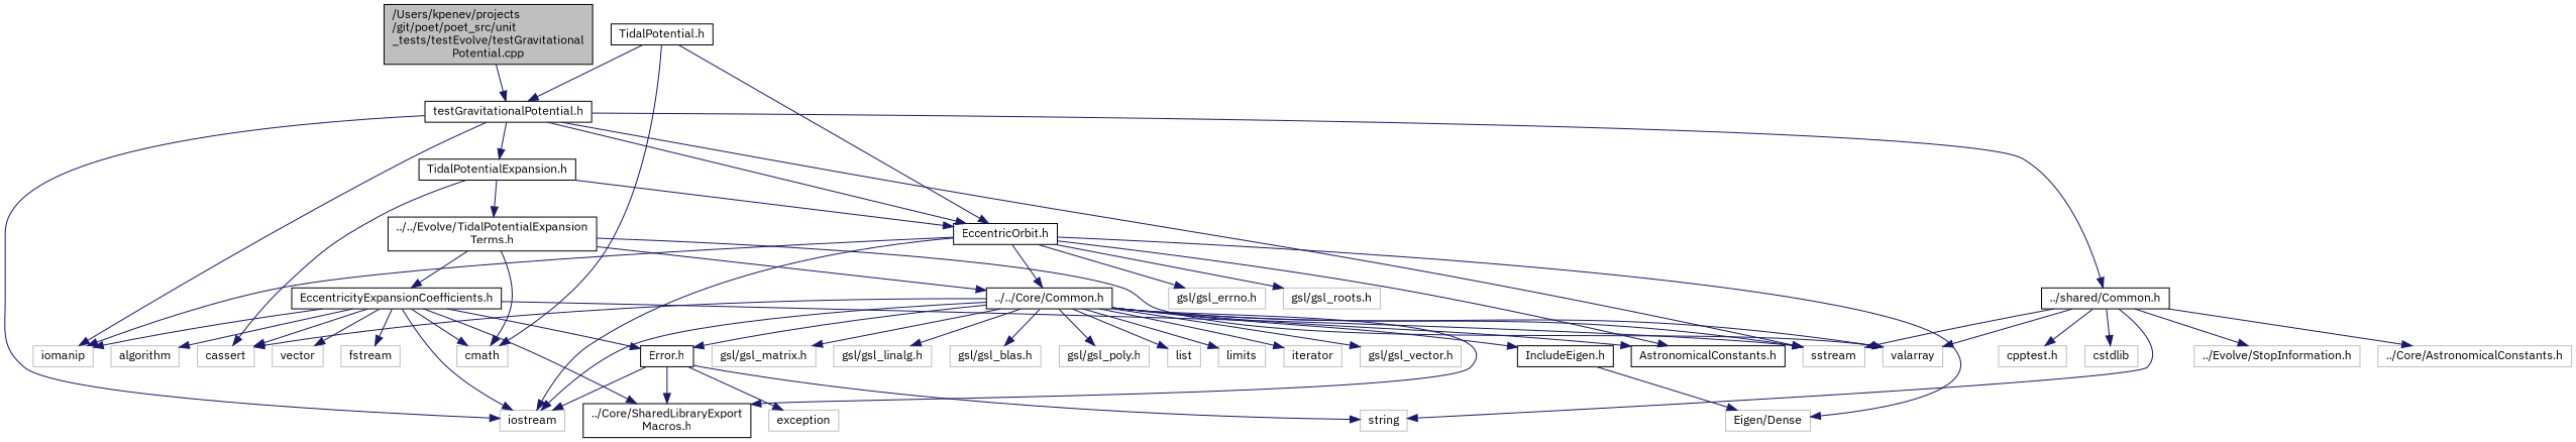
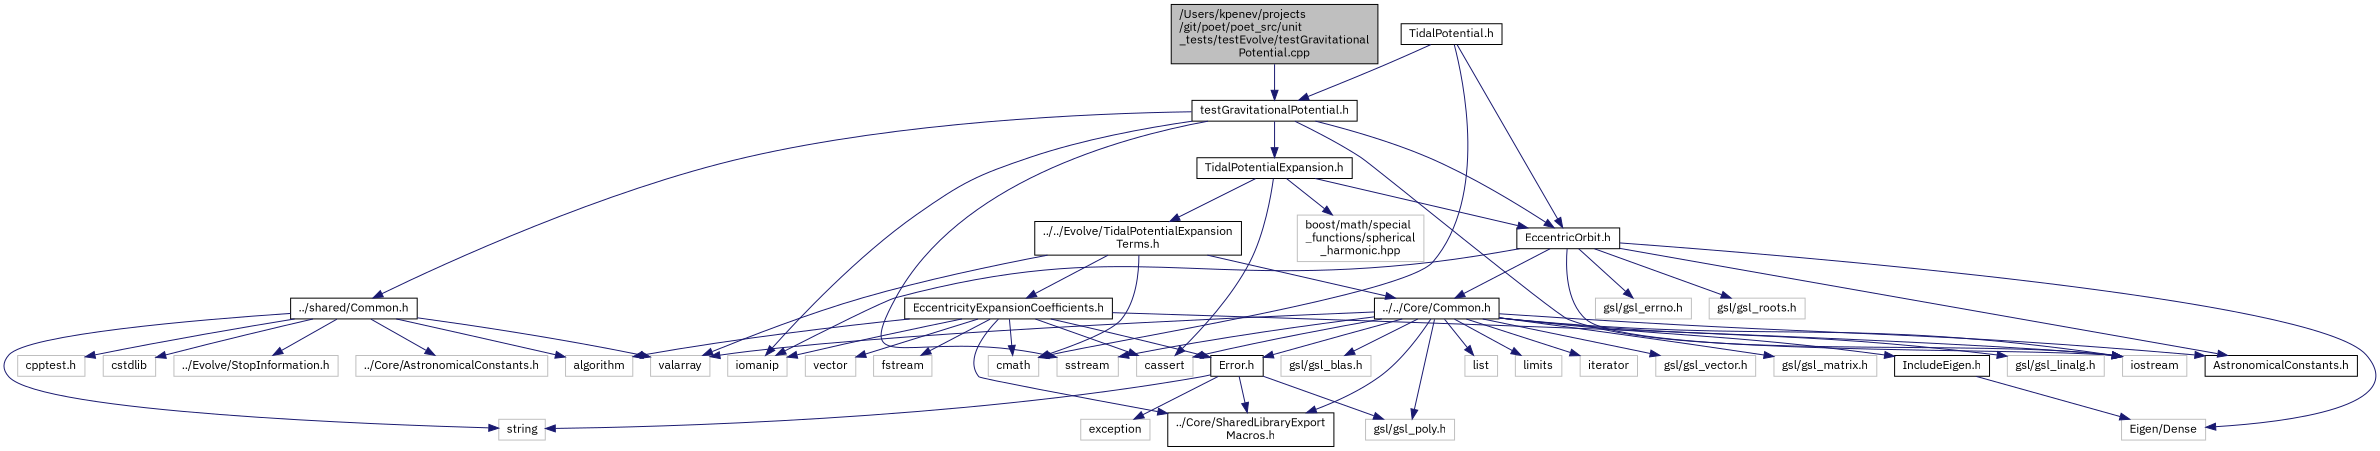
  digraph {
    fontname="IBM Plex Sans"
    node [color=grey75 fillcolor=white fontname="IBM Plex Sans" fontsize=12 shape=record style=filled]
    edge [color=midnightblue fontname="IBM Plex Sans" fontsize=12 labelfontname=Helvetica labelfontsize=12 style=solid]
    n1 [color=black fillcolor=grey75 fontcolor=black height=0.2 label="/Users/kpenev/projects\l/git/poet/poet_src/unit\l_tests/testEvolve/testGravitational\lPotential.cpp" width=0.4]
    n2 [color=black height=0.2 label="testGravitationalPotential.h" width=0.4]
    n3 [color=black height=0.2 label="EccentricOrbit.h" width=0.4]
    n4 [height=0.2 label=sstream width=0.4]
    n5 [height=0.2 label=iostream width=0.4]
    n6 [height=0.2 label=iomanip width=0.4]
    n7 [color=black height=0.2 label="TidalPotentialExpansion.h" width=0.4]
    n8 [color=black height=0.2 label="../shared/Common.h" width=0.4]
    n9 [color=black height=0.2 label="../../Core/Common.h" width=0.4]
    n10 [color=black height=0.2 label="AstronomicalConstants.h" width=0.4]
    n11 [height=0.2 label="Eigen/Dense" width=0.4]
    n12 [height=0.2 label="gsl/gsl_errno.h" width=0.4]
    n13 [height=0.2 label="gsl/gsl_roots.h" width=0.4]
    n14 [color=black height=0.2 label="TidalPotential.h" width=0.4]
    n15 [height=0.2 label=cmath width=0.4]
    n16 [height=0.2 label=cassert width=0.4]
    n17 [color=black height=0.2 label="../../Evolve/TidalPotentialExpansion\lTerms.h" width=0.4]
+   n18 [height=0.2 label="boost/math/special\l_functions/spherical\l_harmonic.hpp" width=0.4]
    n19 [height=0.2 label=valarray width=0.4]
    n20 [height=0.2 label=string width=0.4]
    n21 [height=0.2 label="../Evolve/StopInformation.h" width=0.4]
    n22 [height=0.2 label="../Core/AstronomicalConstants.h" width=0.4]
    n23 [height=0.2 label="cpptest.h" width=0.4]
    n24 [height=0.2 label=cstdlib width=0.4]
    n25 [height=0.2 label=list width=0.4]
    n26 [height=0.2 label=limits width=0.4]
    n27 [height=0.2 label=iterator width=0.4]
    n28 [height=0.2 label="gsl/gsl_vector.h" width=0.4]
    n29 [height=0.2 label="gsl/gsl_matrix.h" width=0.4]
    n30 [height=0.2 label="gsl/gsl_linalg.h" width=0.4]
    n31 [height=0.2 label="gsl/gsl_blas.h" width=0.4]
    n32 [height=0.2 label="gsl/gsl_poly.h" width=0.4]
    n33 [color=black height=0.2 label="../Core/SharedLibraryExport\lMacros.h" width=0.4]
    n34 [color=black height=0.2 label="Error.h" width=0.4]
    n35 [color=black height=0.2 label="IncludeEigen.h" width=0.4]
    n36 [height=0.2 label=exception width=0.4]
    n37 [color=black height=0.2 label="EccentricityExpansionCoefficients.h" width=0.4]
    n38 [height=0.2 label=vector width=0.4]
    n39 [height=0.2 label=fstream width=0.4]
    n40 [height=0.2 label=algorithm width=0.4]
    n1 -> n2
    n2 -> n3
    n2 -> n4
    n2 -> n5
    n2 -> n6
    n2 -> n7
    n2 -> n8
    n3 -> n5
    n3 -> n6
    n3 -> n9
    n3 -> n10
    n3 -> n11
    n3 -> n12
    n3 -> n13
    n7 -> n3
    n7 -> n16
    n7 -> n17
-   n8 -> n4
+   n7 -> n18
+   n8 -> n40
    n8 -> n19
    n8 -> n20
    n8 -> n21
    n8 -> n22
    n8 -> n23
    n8 -> n24
    n9 -> n4
    n9 -> n5
    n9 -> n10
    n9 -> n16
    n9 -> n19
    n9 -> n25
    n9 -> n26
    n9 -> n27
    n9 -> n28
    n9 -> n29
    n9 -> n30
    n9 -> n31
    n9 -> n32
    n9 -> n33
    n9 -> n34
    n9 -> n35
    n14 -> n2
    n14 -> n3
    n14 -> n15
    n17 -> n9
    n17 -> n15
    n17 -> n19
    n17 -> n37
-   n34 -> n5
+   n34 -> n32
    n34 -> n20
    n34 -> n33
    n34 -> n36
    n35 -> n11
-   n37 -> n4
    n37 -> n5
    n37 -> n6
    n37 -> n15
    n37 -> n16
    n37 -> n33
    n37 -> n34
    n37 -> n38
    n37 -> n39
    n37 -> n40
  }
